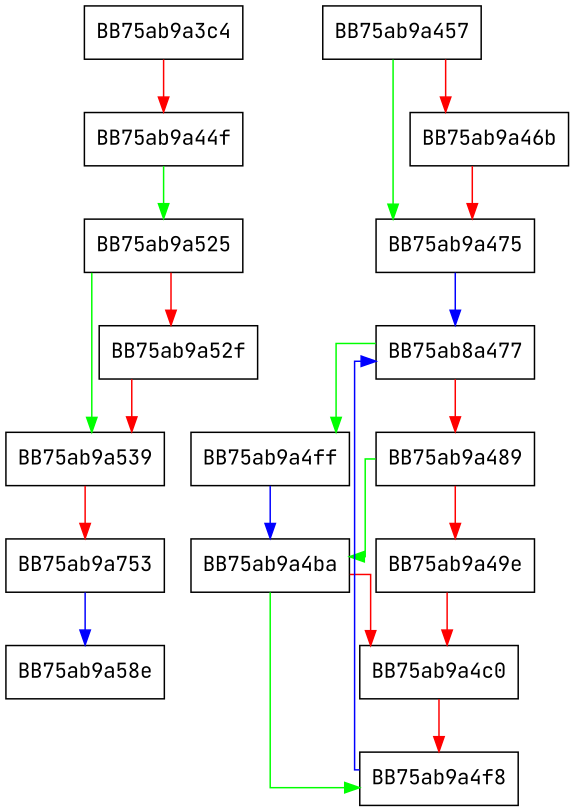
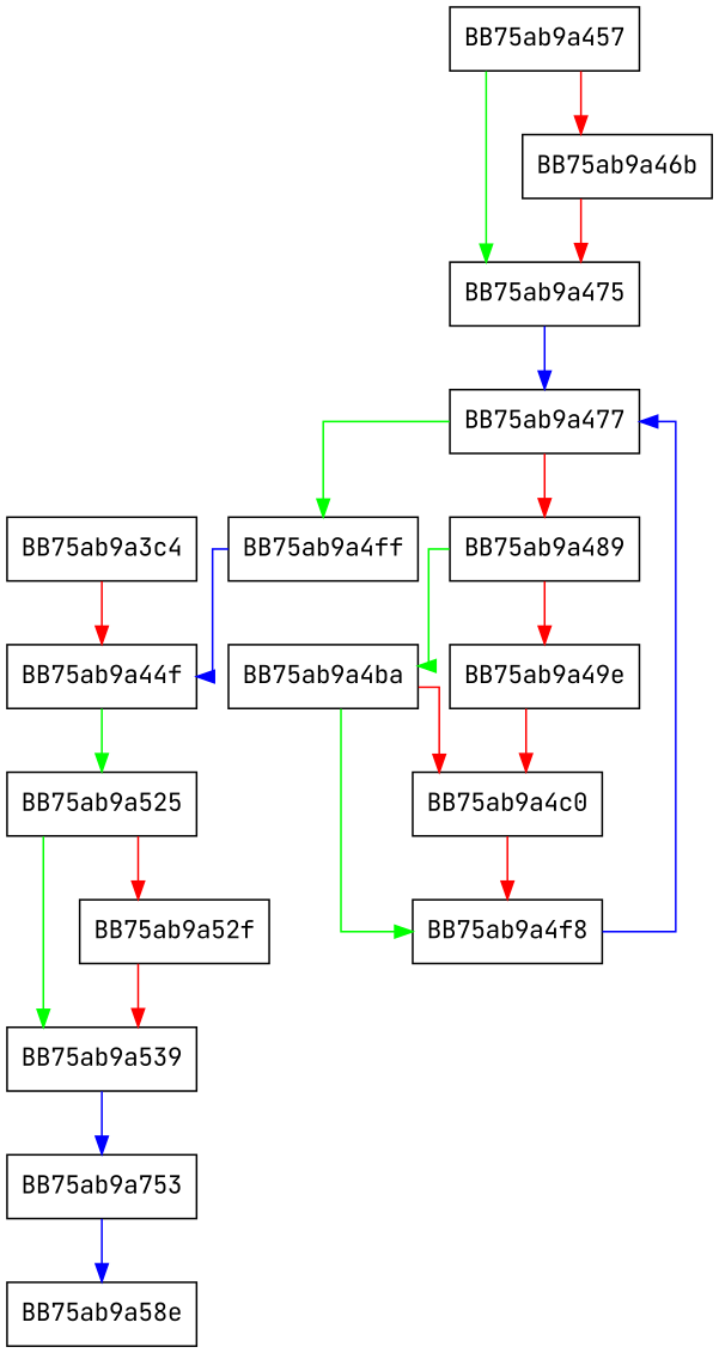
  digraph {
    fontname="JetBrains Mono"
    splines=ortho
    node [fontname="JetBrains Mono" shape=box]
    edge [color=red fontname="JetBrains Mono"]
    BB75ab9a3c4
    BB75ab9a44f
    BB75ab9a525
    BB75ab9a539
    BB75ab9a52f
    BB75ab9a457
    BB75ab9a475
    BB75ab9a46b
    n9 [label=BB75ab9a753]
-   BB75ab9a477 [label=BB75ab8a477]
+   BB75ab9a477
    BB75ab9a4ff
    BB75ab9a489
    BB75ab9a4ba
    BB75ab9a49e
    BB75ab9a4f8
    BB75ab9a4c0
    BB75ab9a58e
    BB75ab9a3c4 -> BB75ab9a44f
    BB75ab9a44f -> BB75ab9a525 [color=green]
    BB75ab9a525 -> BB75ab9a539 [color=green]
    BB75ab9a525 -> BB75ab9a52f
-   BB75ab9a539 -> n9
+   BB75ab9a539 -> n9 [color=blue]
    BB75ab9a52f -> BB75ab9a539
    BB75ab9a457 -> BB75ab9a475 [color=green]
    BB75ab9a457 -> BB75ab9a46b
    BB75ab9a475 -> BB75ab9a477 [color=blue]
    BB75ab9a46b -> BB75ab9a475
    n9 -> BB75ab9a58e [color=blue]
    BB75ab9a477 -> BB75ab9a4ff [color=green]
    BB75ab9a477 -> BB75ab9a489
-   BB75ab9a4ff -> BB75ab9a4ba [color=blue]
+   BB75ab9a4ff -> BB75ab9a44f [color=blue]
    BB75ab9a489 -> BB75ab9a4ba [color=green]
    BB75ab9a489 -> BB75ab9a49e
    BB75ab9a4ba -> BB75ab9a4f8 [color=green]
    BB75ab9a4ba -> BB75ab9a4c0
    BB75ab9a49e -> BB75ab9a4c0
    BB75ab9a4f8 -> BB75ab9a477 [color=blue]
    BB75ab9a4c0 -> BB75ab9a4f8
  }
